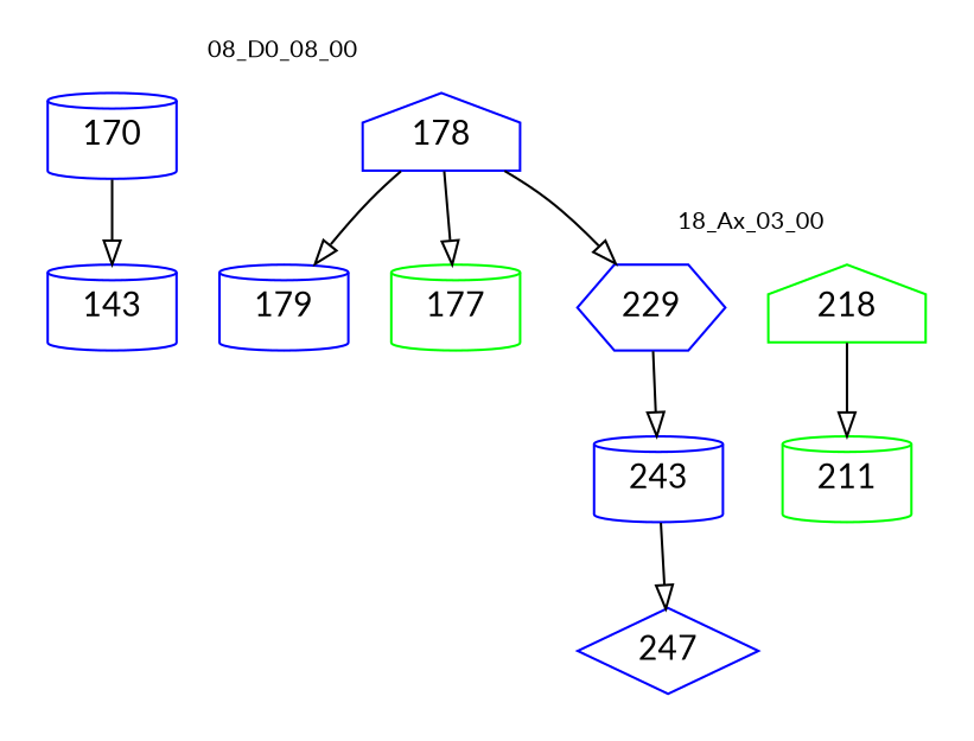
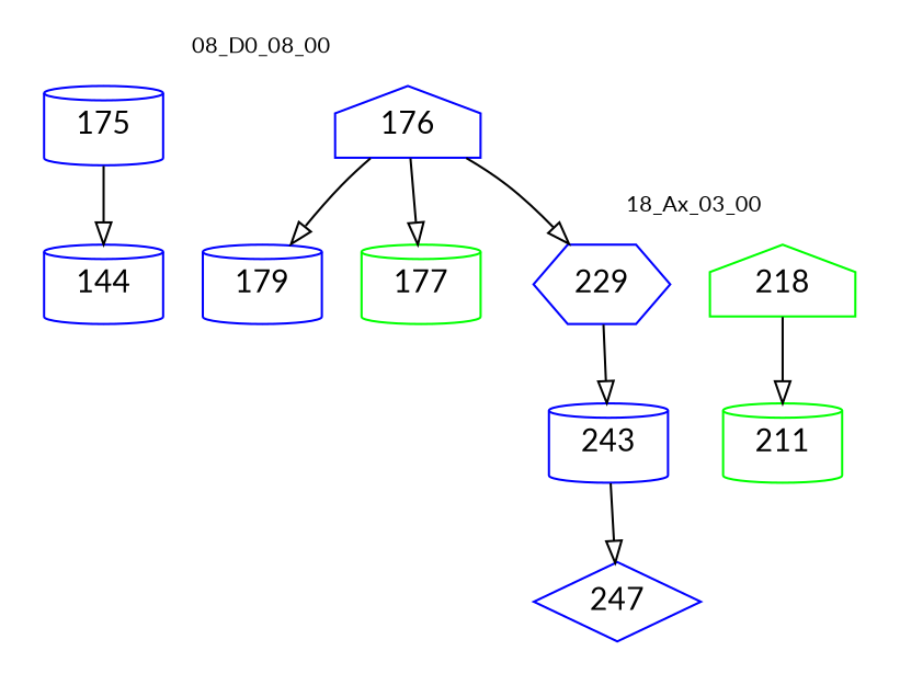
  digraph {
    fontname=Lato
    node [color=blue fontname=Lato shape=cylinder]
    edge [arrowhead=onormal color=black fontname=Lato]
    n1 [color=green label=218 shape=house]
    n2 [color=green label=211]
    n3 [label=229 shape=hexagon]
    n4 [label=243]
    n5 [label=247 shape=diamond]
-   n6 [label=178 shape=house]
+   n6 [label=176 shape=house]
    n7 [label=179]
    n8 [color=green label=177]
-   n9 [label=170]
-   n10 [label=143]
+   n9 [label=175]
+   n10 [label=144]
    subgraph cluster_1 {
      color=white
      fontsize=10
      label="18_Ax_03_00"
      n1
      n2
      n3
      n4
      n5
    }
    subgraph cluster_2 {
      color=white
      fontsize=10
      label="08_D0_08_00"
      n6
      n7
      n8
      n9
      n10
    }
    n1 -> n2
    n3 -> n4
    n4 -> n5
    n6 -> n3
    n6 -> n7
    n6 -> n8
    n9 -> n10
  }
